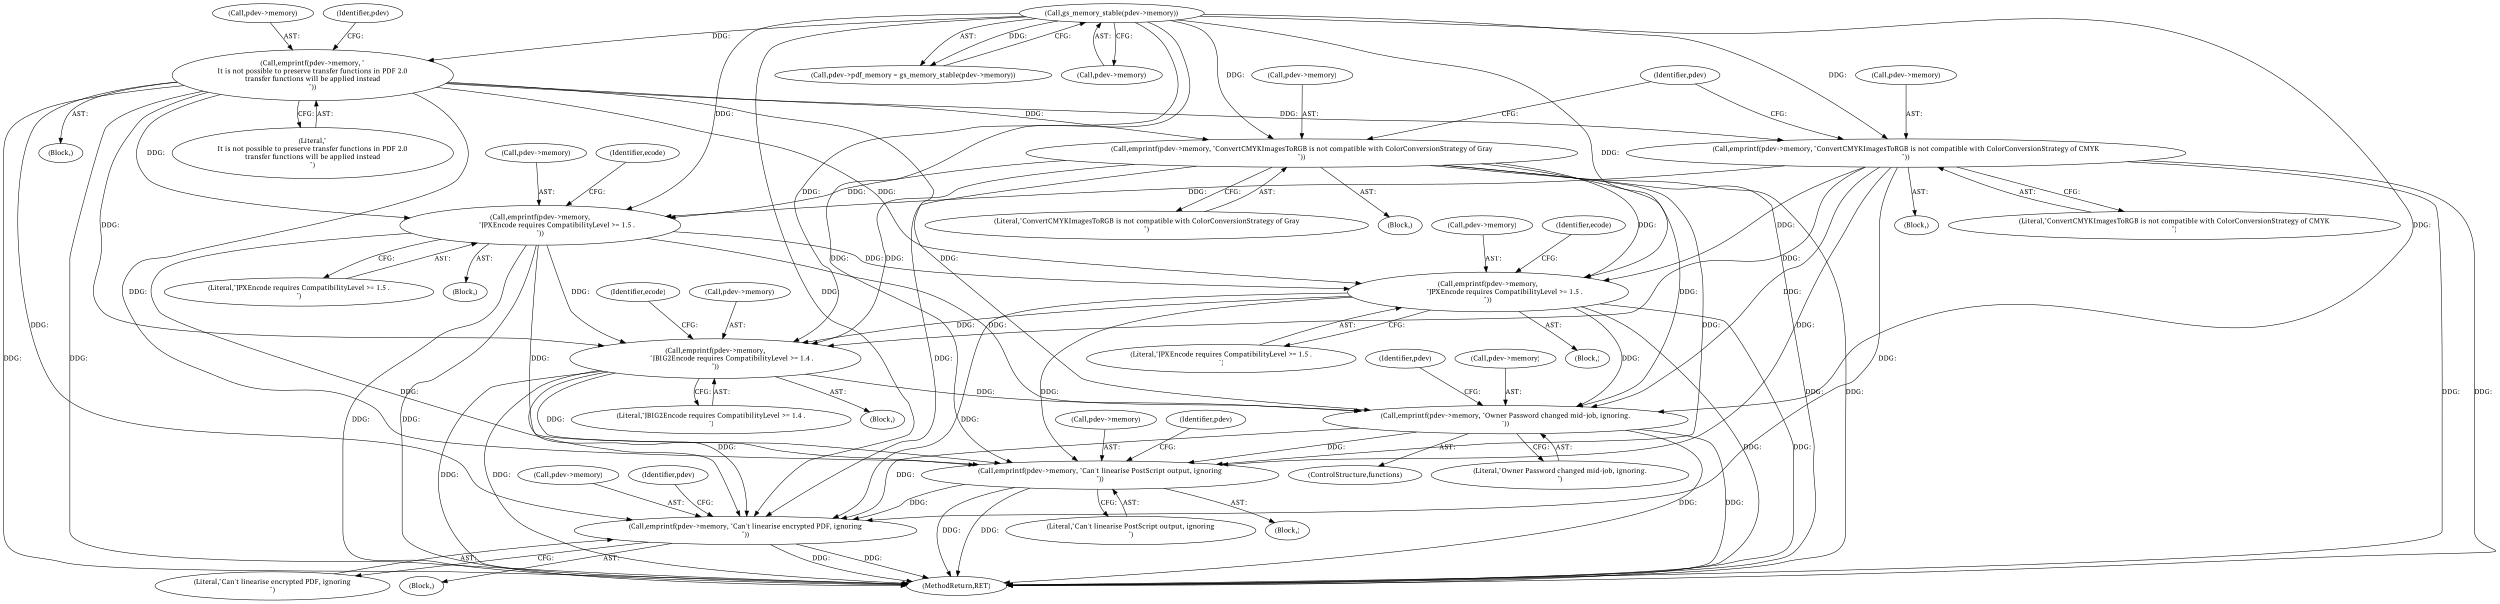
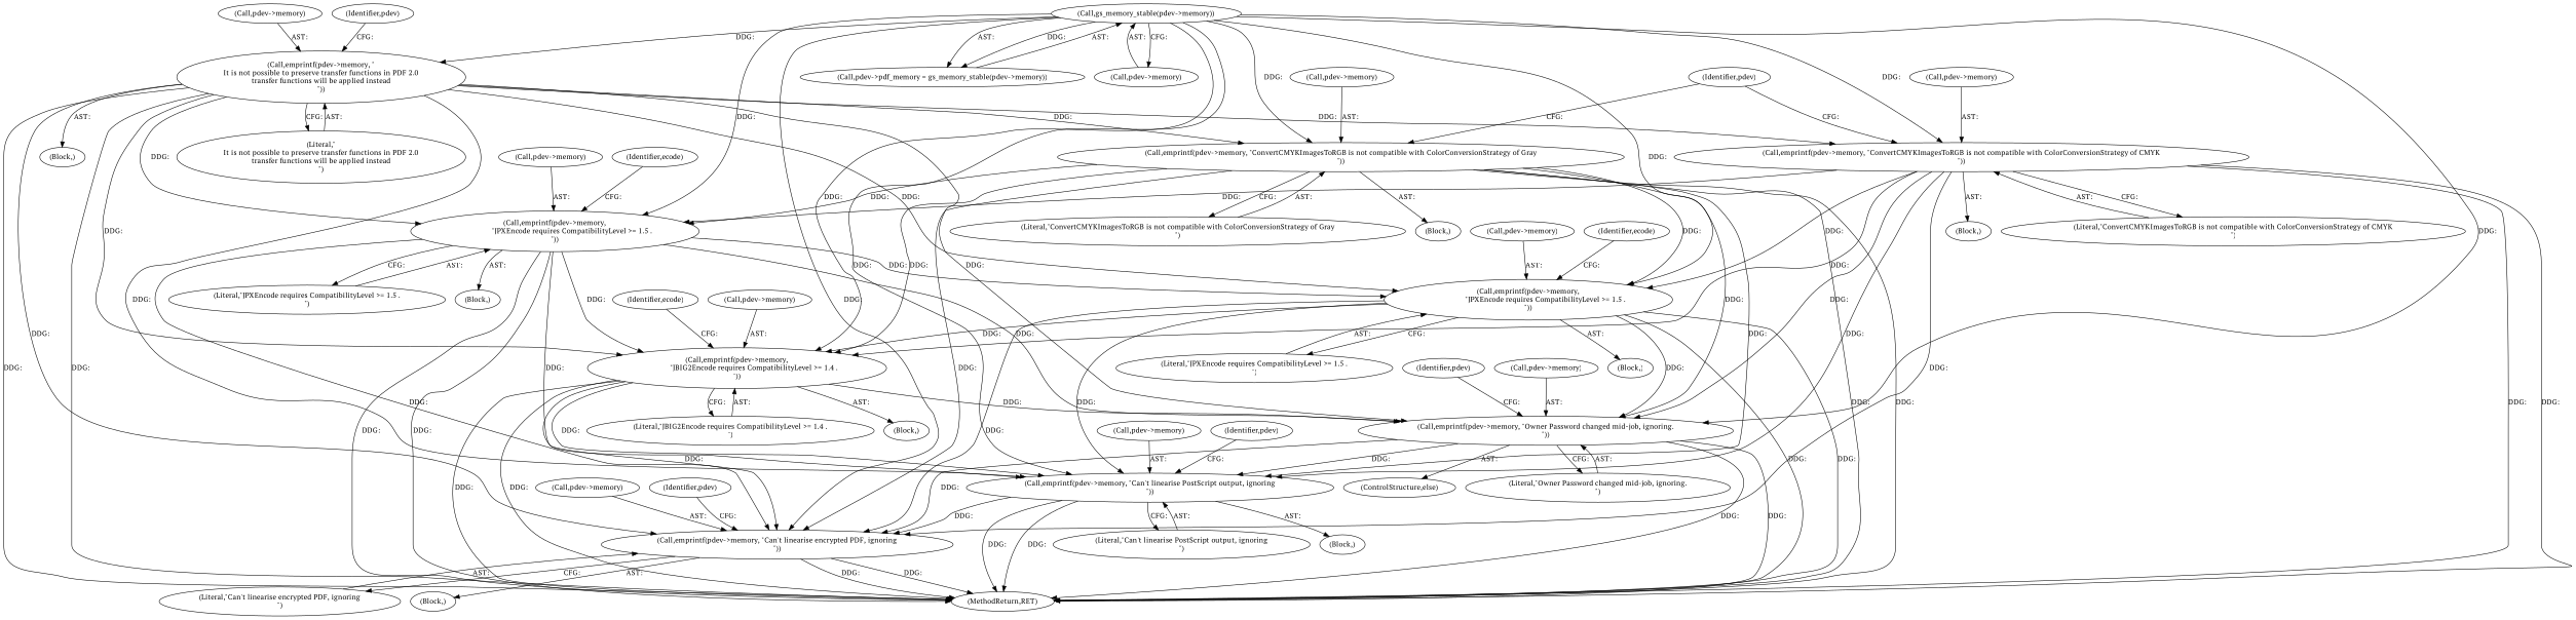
  digraph {
    fontname="PT Serif"
    node [fontname="PT Serif"]
    edge [fontname="PT Serif"]
    n1 [label="(Call,emprintf(pdev->memory, \"Owner Password changed mid-job, ignoring.\n\"))"]
    n2 [label="(Call,emprintf(pdev->memory, \"Can't linearise PostScript output, ignoring\n\"))"]
    n3 [label="(Call,emprintf(pdev->memory, \"Can't linearise encrypted PDF, ignoring\n\"))"]
    n4 [label="(MethodReturn,RET)"]
    n5 [label="(Literal,\"Owner Password changed mid-job, ignoring.\n\")"]
-   n6 [label="(ControlStructure,functions)"]
+   n6 [label="(ControlStructure,else)"]
    n7 [label="(Literal,\"Can't linearise PostScript output, ignoring\n\")"]
    n8 [label="(Block,)"]
    n9 [label="(Literal,\"Can't linearise encrypted PDF, ignoring\n\")"]
    n10 [label="(Block,)"]
    n11 [label="(Call,emprintf(pdev->memory, \"\nIt is not possible to preserve transfer functions in PDF 2.0\ntransfer functions will be applied instead\n\"))"]
    n12 [label="(Call,emprintf(pdev->memory, \"ConvertCMYKImagesToRGB is not compatible with ColorConversionStrategy of CMYK\n\"))"]
    n13 [label="(Call,emprintf(pdev->memory,\n                 \"JBIG2Encode requires CompatibilityLevel >= 1.4 .\n\"))"]
    n14 [label="(Call,emprintf(pdev->memory,\n                 \"JPXEncode requires CompatibilityLevel >= 1.5 .\n\"))"]
    n15 [label="(Call,emprintf(pdev->memory, \"ConvertCMYKImagesToRGB is not compatible with ColorConversionStrategy of Gray\n\"))"]
    n16 [label="(Call,emprintf(pdev->memory,\n                 \"JPXEncode requires CompatibilityLevel >= 1.5 .\n\"))"]
    n17 [label="(Literal,\"\nIt is not possible to preserve transfer functions in PDF 2.0\ntransfer functions will be applied instead\n\")"]
    n18 [label="(Block,)"]
    n19 [label="(Block,)"]
    n20 [label="(Literal,\"ConvertCMYKImagesToRGB is not compatible with ColorConversionStrategy of CMYK\n\")"]
    n21 [label="(Block,)"]
    n22 [label="(Literal,\"JBIG2Encode requires CompatibilityLevel >= 1.4 .\n\")"]
    n23 [label="(Block,)"]
    n24 [label="(Literal,\"JPXEncode requires CompatibilityLevel >= 1.5 .\n\")"]
    n25 [label="(Literal,\"ConvertCMYKImagesToRGB is not compatible with ColorConversionStrategy of Gray\n\")"]
    n26 [label="(Block,)"]
    n27 [label="(Literal,\"JPXEncode requires CompatibilityLevel >= 1.5 .\n\")"]
    n28 [label="(Block,)"]
    n29 [label="(Call,gs_memory_stable(pdev->memory))"]
    n30 [label="(Call,pdev->pdf_memory = gs_memory_stable(pdev->memory))"]
    n31 [label="(Call,pdev->memory)"]
    n32 [label="(Call,pdev->memory)"]
    n33 [label="(Call,pdev->memory)"]
    n34 [label="(Call,pdev->memory)"]
    n35 [label="(Identifier,pdev)"]
    n36 [label="(Identifier,ecode)"]
    n37 [label="(Identifier,ecode)"]
    n38 [label="(Identifier,pdev)"]
    n39 [label="(Call,pdev->memory)"]
    n40 [label="(Call,pdev->memory)"]
    n41 [label="(Call,pdev->memory)"]
    n42 [label="(Identifier,pdev)"]
    n43 [label="(Call,pdev->memory)"]
    n44 [label="(Identifier,ecode)"]
    n45 [label="(Call,pdev->memory)"]
    n46 [label="(Identifier,pdev)"]
    n47 [label="(Call,pdev->memory)"]
    n48 [label="(Identifier,pdev)"]
    n1 -> n2 [label="DDG: "]
    n1 -> n3 [label="DDG: "]
    n1 -> n4 [label="DDG: "]
    n1 -> n4 [label="DDG: "]
    n1 -> n5 [label="CFG: "]
    n1 -> n6 [label="AST: "]
    n2 -> n3 [label="DDG: "]
    n2 -> n4 [label="DDG: "]
    n2 -> n4 [label="DDG: "]
    n2 -> n7 [label="CFG: "]
    n2 -> n8 [label="AST: "]
    n3 -> n4 [label="DDG: "]
    n3 -> n4 [label="DDG: "]
    n3 -> n9 [label="CFG: "]
    n3 -> n10 [label="AST: "]
    n5 -> n1 [label="AST: "]
    n7 -> n2 [label="AST: "]
    n9 -> n3 [label="AST: "]
    n11 -> n1 [label="DDG: "]
    n11 -> n2 [label="DDG: "]
    n11 -> n3 [label="DDG: "]
    n11 -> n4 [label="DDG: "]
    n11 -> n4 [label="DDG: "]
    n11 -> n12 [label="DDG: "]
    n11 -> n13 [label="DDG: "]
    n11 -> n14 [label="DDG: "]
    n11 -> n15 [label="DDG: "]
    n11 -> n16 [label="DDG: "]
    n11 -> n17 [label="CFG: "]
    n11 -> n18 [label="AST: "]
    n12 -> n1 [label="DDG: "]
    n12 -> n2 [label="DDG: "]
    n12 -> n3 [label="DDG: "]
    n12 -> n4 [label="DDG: "]
    n12 -> n4 [label="DDG: "]
    n12 -> n13 [label="DDG: "]
    n12 -> n14 [label="DDG: "]
    n12 -> n16 [label="DDG: "]
    n12 -> n19 [label="AST: "]
    n12 -> n20 [label="CFG: "]
    n13 -> n1 [label="DDG: "]
    n13 -> n2 [label="DDG: "]
    n13 -> n3 [label="DDG: "]
    n13 -> n4 [label="DDG: "]
    n13 -> n4 [label="DDG: "]
    n13 -> n21 [label="AST: "]
    n13 -> n22 [label="CFG: "]
    n14 -> n1 [label="DDG: "]
    n14 -> n2 [label="DDG: "]
    n14 -> n3 [label="DDG: "]
    n14 -> n4 [label="DDG: "]
    n14 -> n4 [label="DDG: "]
    n14 -> n13 [label="DDG: "]
    n14 -> n23 [label="AST: "]
    n14 -> n24 [label="CFG: "]
    n15 -> n1 [label="DDG: "]
    n15 -> n2 [label="DDG: "]
    n15 -> n3 [label="DDG: "]
    n15 -> n4 [label="DDG: "]
    n15 -> n4 [label="DDG: "]
    n15 -> n13 [label="DDG: "]
    n15 -> n14 [label="DDG: "]
    n15 -> n16 [label="DDG: "]
    n15 -> n25 [label="CFG: "]
    n15 -> n26 [label="AST: "]
    n16 -> n1 [label="DDG: "]
    n16 -> n2 [label="DDG: "]
    n16 -> n3 [label="DDG: "]
    n16 -> n4 [label="DDG: "]
    n16 -> n4 [label="DDG: "]
    n16 -> n13 [label="DDG: "]
    n16 -> n14 [label="DDG: "]
    n16 -> n27 [label="CFG: "]
    n16 -> n28 [label="AST: "]
    n17 -> n11 [label="AST: "]
    n20 -> n12 [label="AST: "]
    n22 -> n13 [label="AST: "]
    n24 -> n14 [label="AST: "]
    n25 -> n15 [label="AST: "]
    n27 -> n16 [label="AST: "]
    n29 -> n1 [label="DDG: "]
    n29 -> n2 [label="DDG: "]
    n29 -> n3 [label="DDG: "]
    n29 -> n11 [label="DDG: "]
    n29 -> n12 [label="DDG: "]
    n29 -> n13 [label="DDG: "]
    n29 -> n14 [label="DDG: "]
    n29 -> n15 [label="DDG: "]
    n29 -> n16 [label="DDG: "]
    n29 -> n30 [label="AST: "]
    n29 -> n30 [label="DDG: "]
    n29 -> n31 [label="CFG: "]
-   n30 -> n29 [label="CFG: "]
+   n30 -> n29 [label="AST: "]
    n31 -> n29 [label="AST: "]
    n32 -> n16 [label="AST: "]
    n33 -> n1 [label="AST: "]
    n34 -> n14 [label="AST: "]
    n35 -> n12 [label="CFG: "]
    n35 -> n15 [label="CFG: "]
    n36 -> n14 [label="CFG: "]
    n37 -> n13 [label="CFG: "]
    n38 -> n11 [label="CFG: "]
    n39 -> n15 [label="AST: "]
    n40 -> n12 [label="AST: "]
    n41 -> n2 [label="AST: "]
    n42 -> n1 [label="CFG: "]
    n43 -> n3 [label="AST: "]
    n44 -> n16 [label="CFG: "]
    n45 -> n11 [label="AST: "]
    n46 -> n2 [label="CFG: "]
    n47 -> n13 [label="AST: "]
    n48 -> n3 [label="CFG: "]
  }
